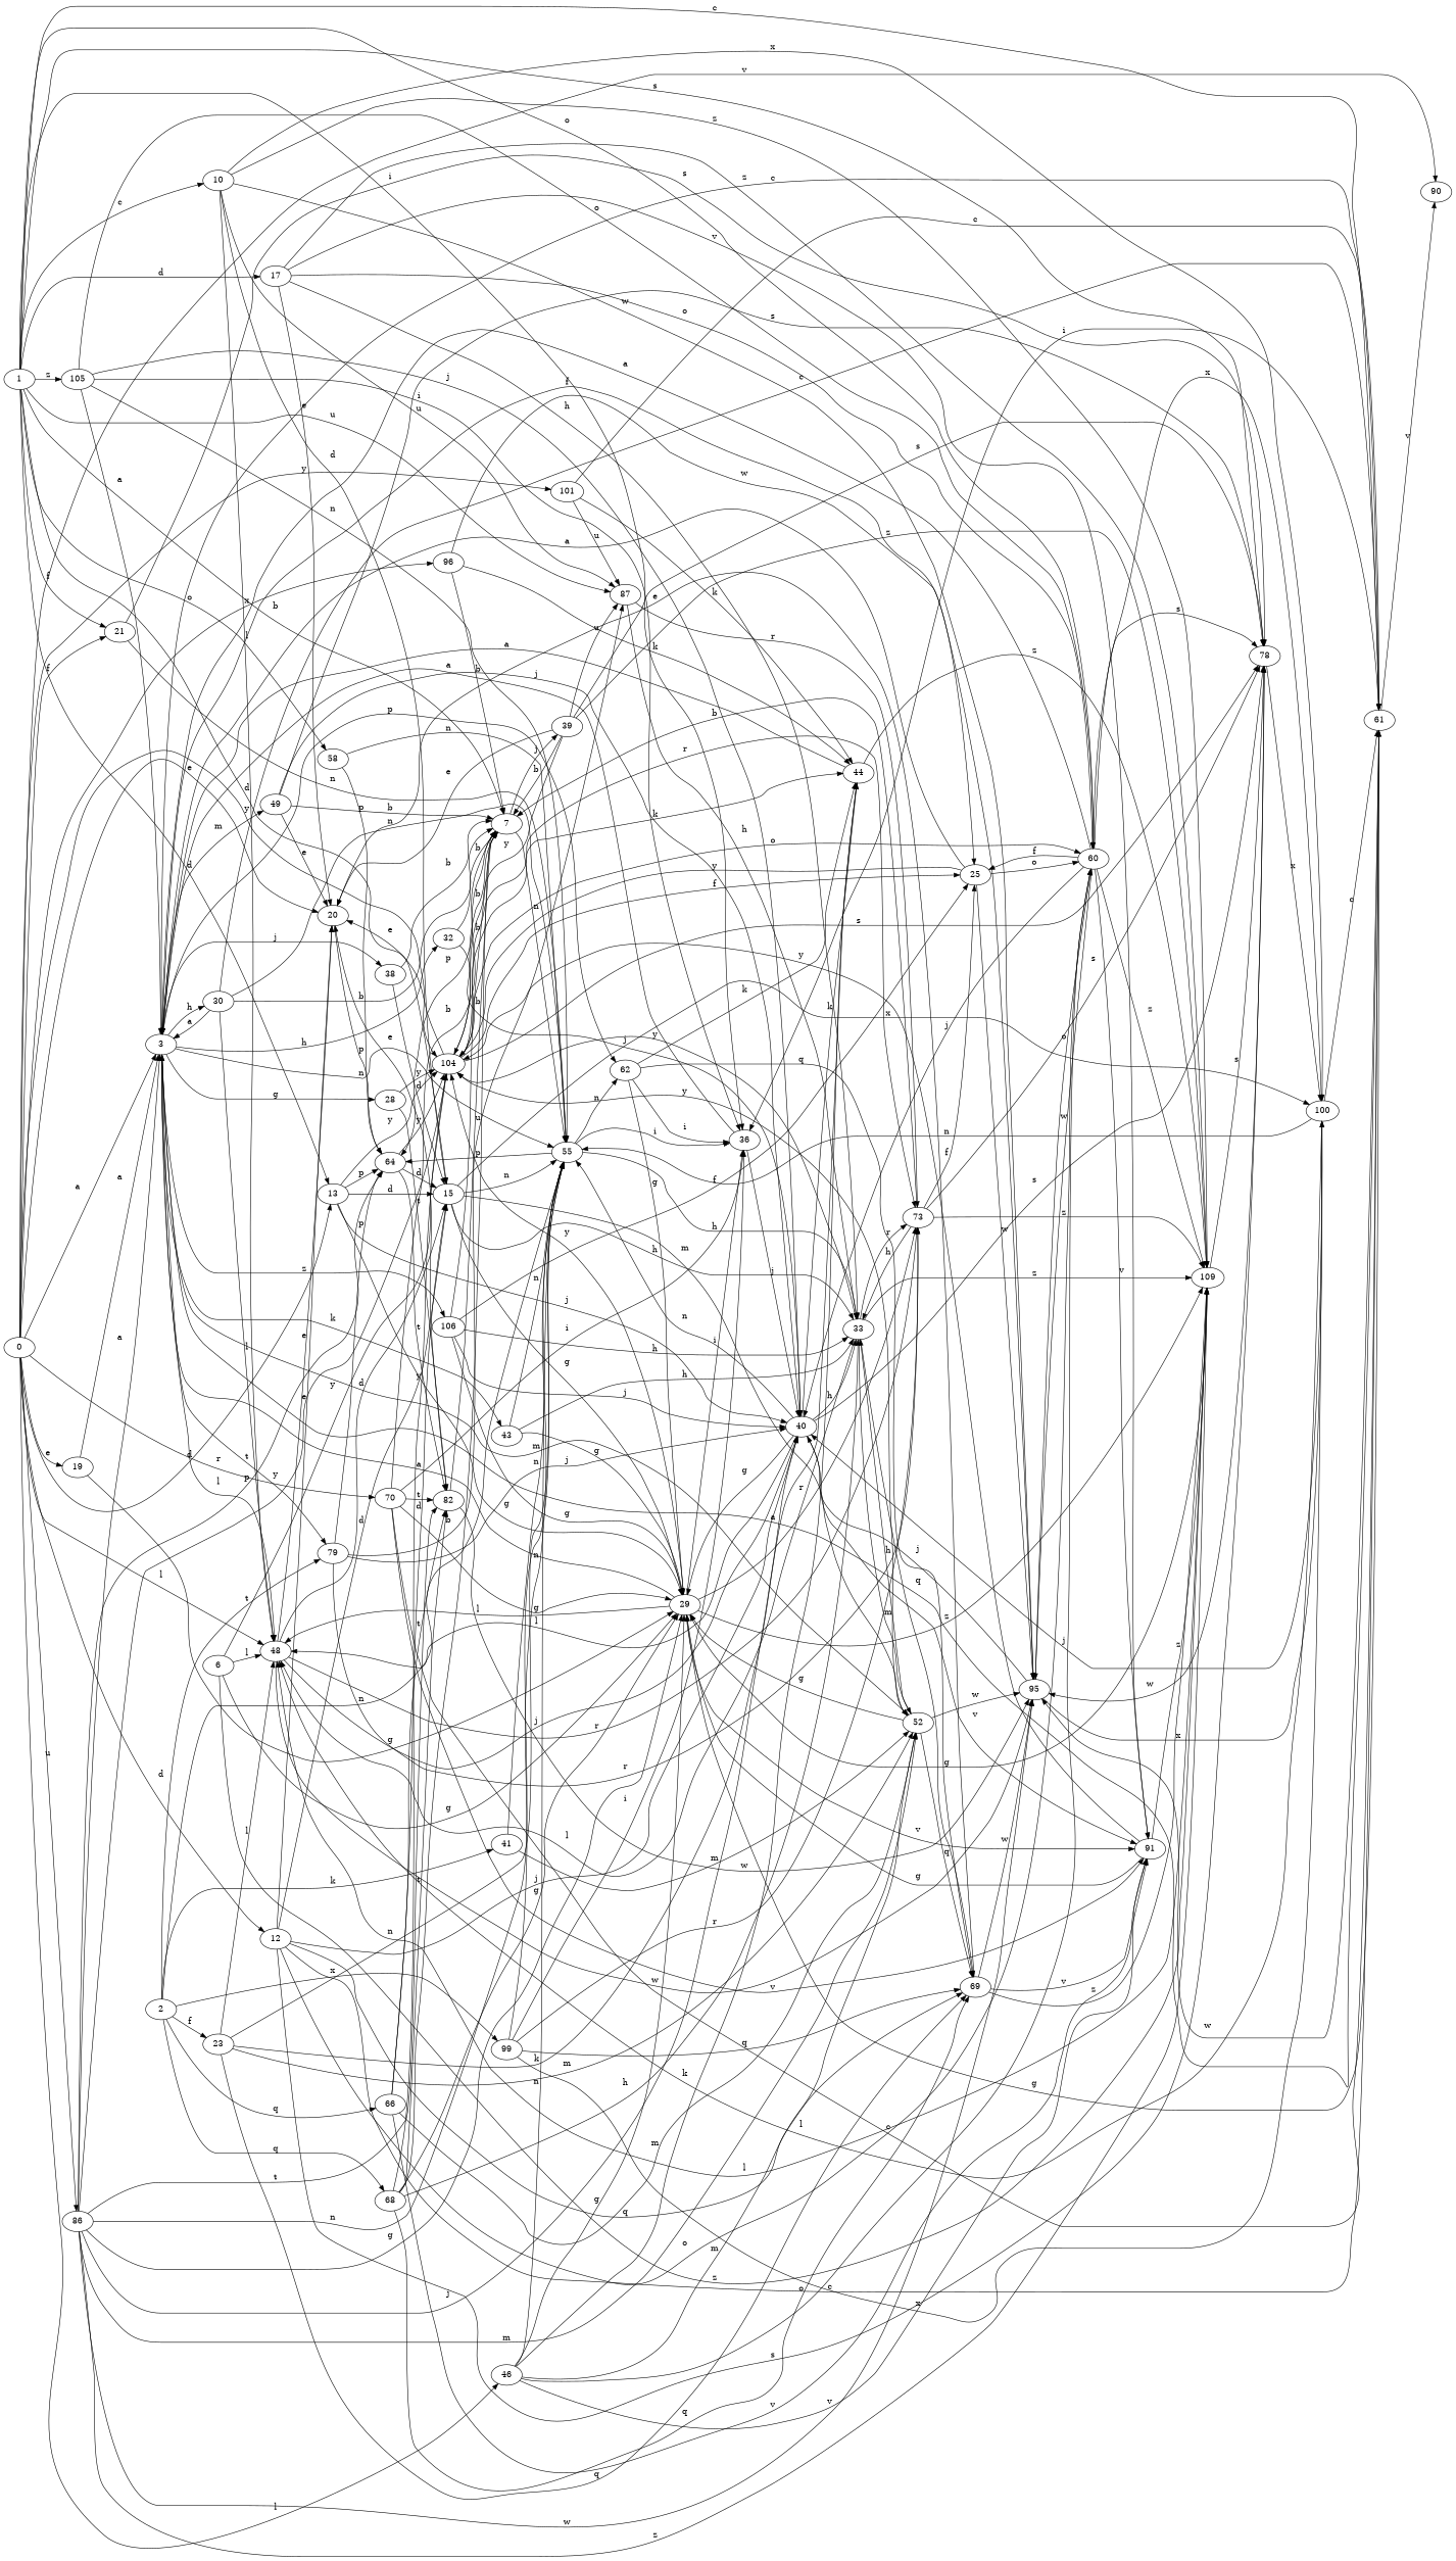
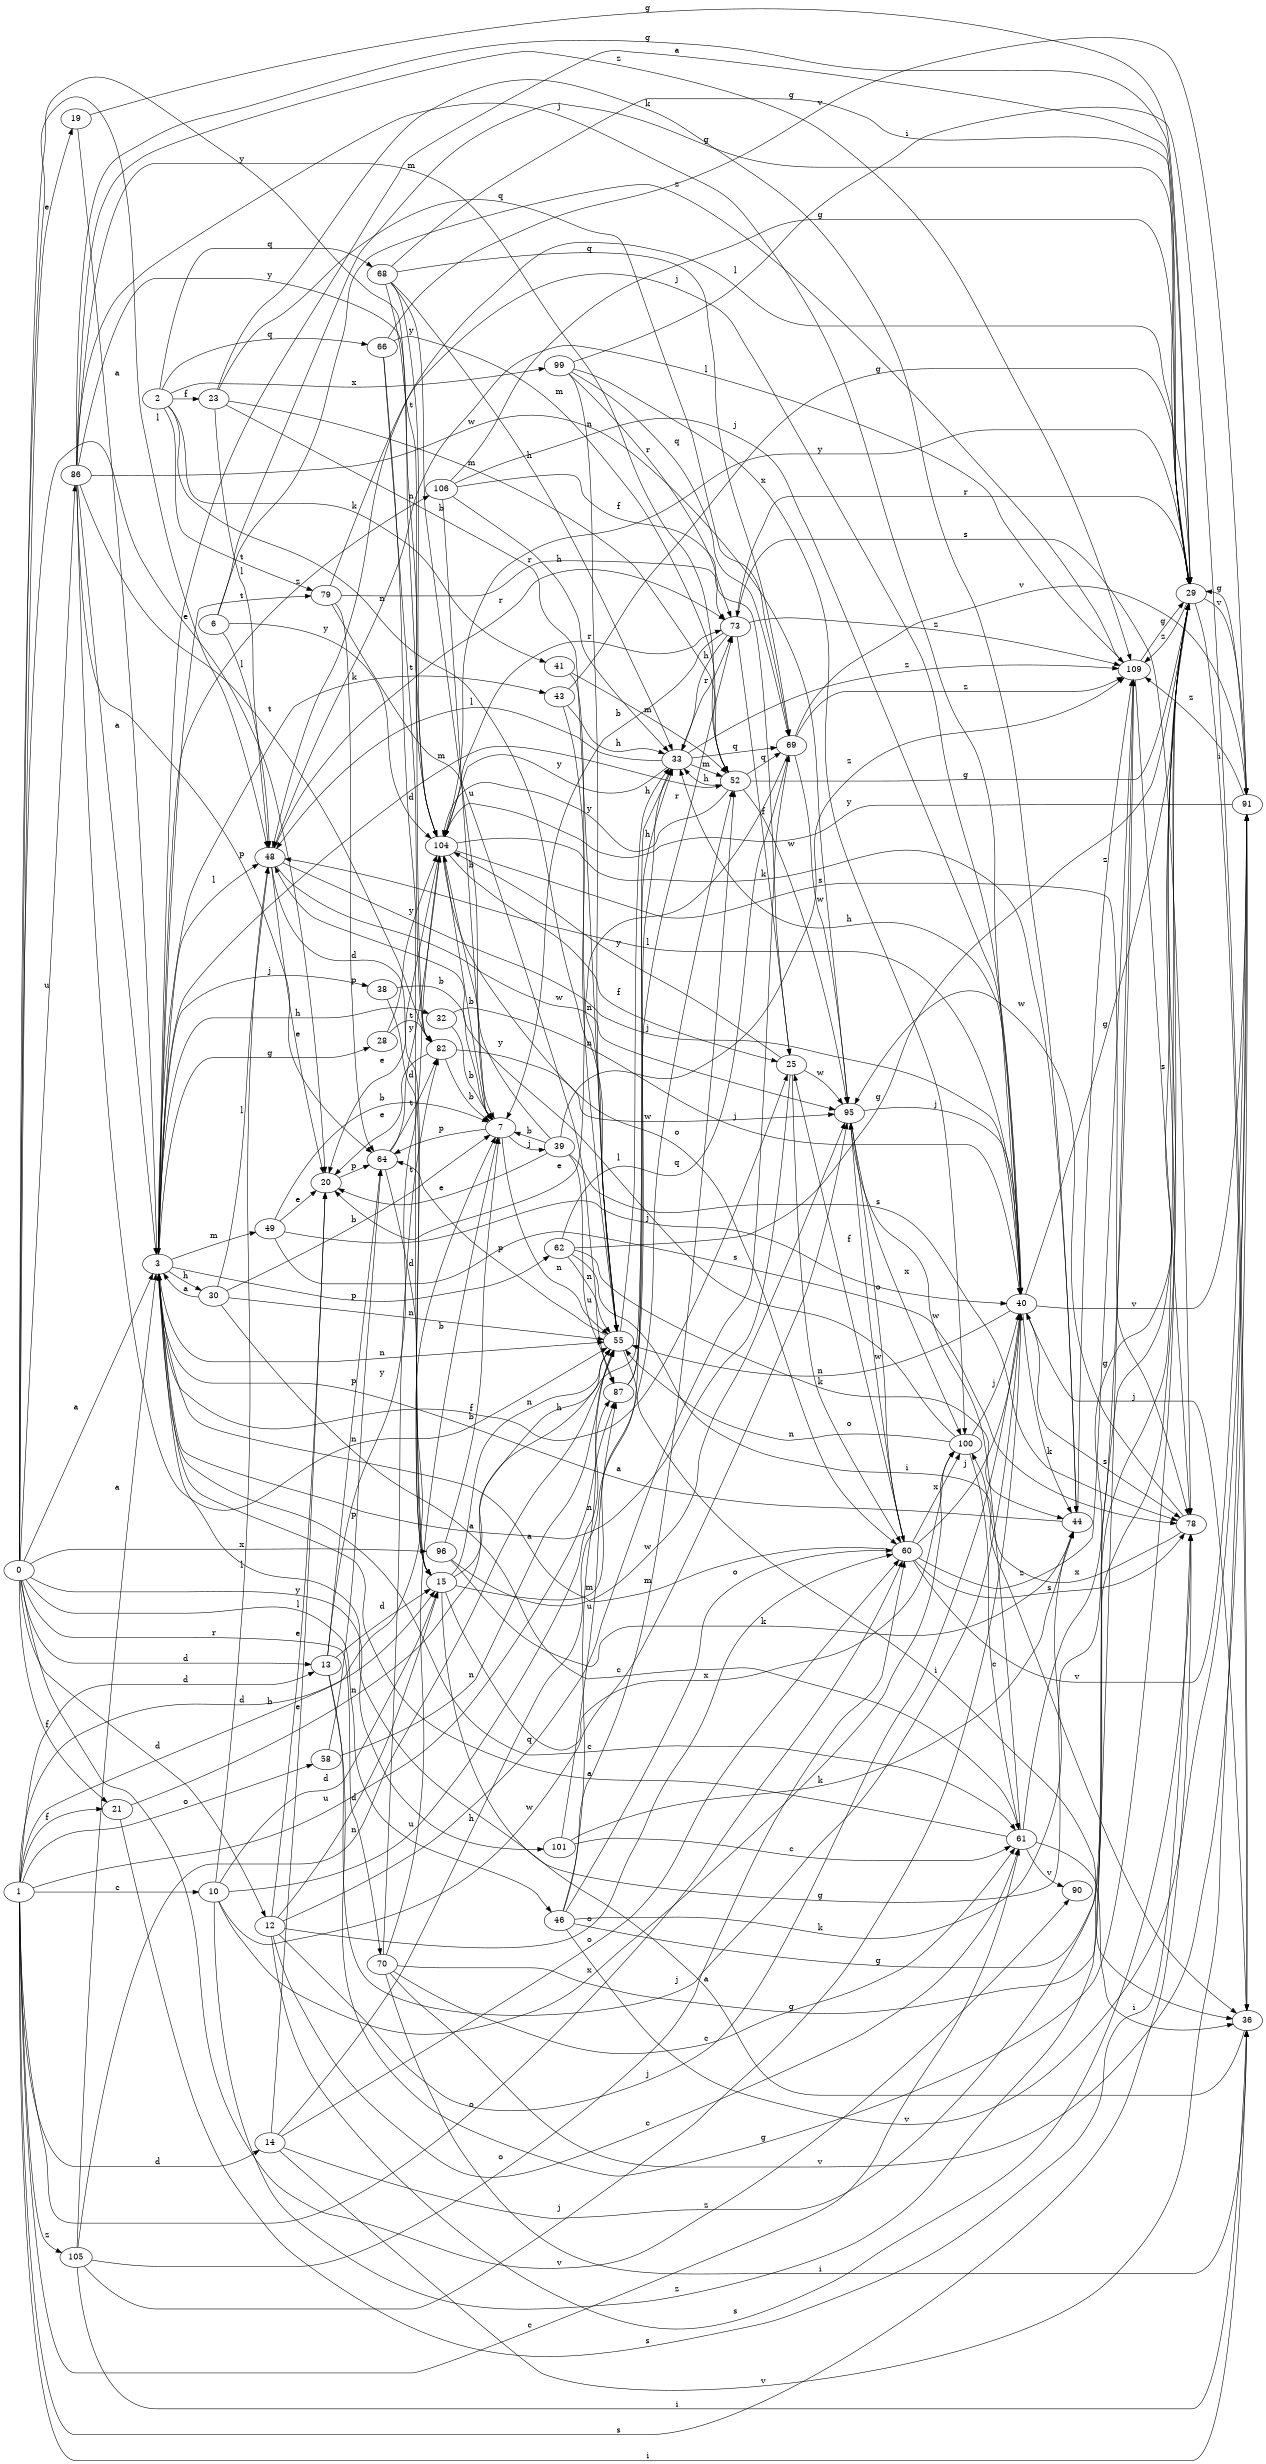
  strict digraph {
    rankdir=LR
    0
    3
    12
    13
    19
    20
    21
    46
    48
    70
    86
    90
    96
    101
    104
    n16 [label=61]
    55
    79
    25
    28
    30
    32
    38
    43
    49
    52
    62
    106
    6
    29
    109
    15
    60
    78
    40
    69
    64
    91
    44
    95
    73
    7
    36
    82
    87
    1
    10
-   14 [label=17]
+   14
    58
    105
    39
    100
    33
    2
    23
    41
    66
    68
    99
    0 -> 3 [label=a]
    0 -> 12 [label=d]
    0 -> 13 [label=d]
    0 -> 19 [label=e]
    0 -> 20 [label=e]
    0 -> 21 [label=f]
    0 -> 46 [label=l]
    0 -> 48 [label=l]
    0 -> 70 [label=r]
    0 -> 86 [label=u]
    0 -> 90 [label=v]
    0 -> 96 [label=x]
    0 -> 101 [label=y]
    0 -> 104 [label=y]
    3 -> 48 [label=l]
    3 -> n16 [label=c]
    3 -> 55 [label=n]
    3 -> 79 [label=t]
    3 -> 25 [label=f]
    3 -> 28 [label=g]
    3 -> 30 [label=h]
    3 -> 32 [label=h]
    3 -> 38 [label=j]
    3 -> 43 [label=k]
    3 -> 49 [label=m]
    3 -> 52 [label=m]
    3 -> 62 [label=p]
    3 -> 106 [label=z]
    12 -> 20 [label=e]
    12 -> n16 [label=c]
    12 -> 15 [label=d]
    12 -> 60 [label=o]
    12 -> 78 [label=s]
    12 -> 40 [label=j]
    12 -> 69 [label=q]
    13 -> 104 [label=y]
    13 -> 29 [label=g]
    13 -> 15 [label=d]
    13 -> 40 [label=j]
    13 -> 64 [label=p]
    19 -> 3 [label=a]
    19 -> 29 [label=g]
    20 -> 64 [label=p]
    21 -> 55 [label=n]
    21 -> 78 [label=s]
    46 -> 55 [label=n]
    46 -> 52 [label=m]
    46 -> 29 [label=g]
    46 -> 60 [label=o]
    46 -> 91 [label=v]
    46 -> 44 [label=k]
    48 -> 20 [label=e]
    48 -> 15 [label=d]
    48 -> 40 [label=j]
    48 -> 95 [label=w]
    48 -> 73 [label=r]
    70 -> n16 [label=c]
    70 -> 29 [label=g]
    70 -> 91 [label=v]
    70 -> 7 [label=b]
    70 -> 36 [label=i]
    70 -> 82 [label=t]
    86 -> 3 [label=a]
    86 -> 104 [label=y]
    86 -> 55 [label=n]
    86 -> 52 [label=m]
    86 -> 29 [label=g]
    86 -> 109 [label=z]
    86 -> 40 [label=j]
    86 -> 64 [label=p]
    86 -> 95 [label=w]
    86 -> 82 [label=t]
    96 -> 44 [label=k]
    96 -> 95 [label=w]
    96 -> 7 [label=b]
    101 -> n16 [label=c]
    101 -> 44 [label=k]
    101 -> 87 [label=u]
    104 -> 20 [label=e]
    104 -> 25 [label=f]
    104 -> 60 [label=o]
    104 -> 78 [label=s]
    104 -> 44 [label=k]
    104 -> 73 [label=r]
    104 -> 7 [label=b]
    n16 -> 3 [label=a]
    n16 -> 90 [label=v]
    n16 -> 29 [label=g]
    n16 -> 95 [label=w]
    n16 -> 36 [label=i]
    55 -> 64 [label=p]
    55 -> 36 [label=i]
    55 -> 33 [label=h]
    79 -> 40 [label=j]
    79 -> 64 [label=p]
    79 -> 73 [label=r]
    79 -> 87 [label=u]
    25 -> 3 [label=a]
    25 -> 104 [label=y]
    25 -> 60 [label=o]
    25 -> 95 [label=w]
    28 -> 104 [label=y]
    28 -> 82 [label=t]
    30 -> 3 [label=a]
    30 -> 48 [label=l]
    30 -> n16 [label=c]
    30 -> 55 [label=n]
    30 -> 7 [label=b]
    32 -> 40 [label=j]
    32 -> 7 [label=b]
    38 -> 15 [label=d]
    38 -> 7 [label=b]
    43 -> 55 [label=n]
    43 -> 29 [label=g]
    43 -> 33 [label=h]
    49 -> 20 [label=e]
    49 -> 78 [label=s]
    49 -> 40 [label=j]
    49 -> 7 [label=b]
    52 -> 104 [label=y]
    52 -> 29 [label=g]
    52 -> 69 [label=q]
    52 -> 95 [label=w]
    52 -> 33 [label=h]
-   55 -> 62 [label=n]
+   62 -> 55 [label=n]
    62 -> 29 [label=g]
    62 -> 69 [label=q]
    62 -> 44 [label=k]
    62 -> 36 [label=i]
    106 -> 25 [label=f]
    106 -> 29 [label=g]
    106 -> 40 [label=j]
    106 -> 7 [label=b]
    106 -> 33 [label=h]
    6 -> 48 [label=l]
    6 -> 104 [label=y]
    6 -> 29 [label=g]
    6 -> 109 [label=z]
    29 -> 3 [label=a]
    29 -> 48 [label=l]
    29 -> 104 [label=y]
    29 -> 109 [label=z]
    29 -> 91 [label=v]
    29 -> 73 [label=r]
    29 -> 36 [label=i]
    109 -> 48 [label=l]
    109 -> 29 [label=g]
    109 -> 78 [label=s]
    15 -> 55 [label=n]
    15 -> 52 [label=m]
    15 -> 29 [label=g]
    15 -> 100 [label=x]
    15 -> 33 [label=h]
    60 -> 3 [label=a]
    60 -> 25 [label=f]
    60 -> 109 [label=z]
    60 -> 78 [label=s]
    60 -> 40 [label=j]
    60 -> 91 [label=v]
    60 -> 95 [label=w]
    60 -> 100 [label=x]
    78 -> 95 [label=w]
    78 -> 100 [label=x]
    40 -> 48 [label=l]
    40 -> 55 [label=n]
    40 -> 29 [label=g]
    40 -> 78 [label=s]
    40 -> 91 [label=v]
    40 -> 44 [label=k]
    40 -> 33 [label=h]
    69 -> 20 [label=e]
    69 -> 109 [label=z]
    69 -> 91 [label=v]
    69 -> 95 [label=w]
    64 -> 104 [label=y]
    64 -> 15 [label=d]
    64 -> 82 [label=t]
    91 -> 104 [label=y]
    91 -> 29 [label=g]
    91 -> 109 [label=z]
    44 -> 3 [label=a]
    44 -> 109 [label=z]
    95 -> 60 [label=o]
    95 -> 40 [label=j]
    95 -> 100 [label=x]
    73 -> 25 [label=f]
    73 -> 109 [label=z]
    73 -> 78 [label=s]
    73 -> 7 [label=b]
    73 -> 33 [label=h]
    7 -> 55 [label=n]
    7 -> 64 [label=p]
    7 -> 39 [label=j]
    36 -> 3 [label=a]
    36 -> 40 [label=j]
    82 -> 20 [label=e]
    82 -> 95 [label=w]
    82 -> 7 [label=b]
    87 -> 73 [label=r]
    87 -> 33 [label=h]
    1 -> 13 [label=d]
    1 -> 21 [label=f]
    1 -> n16 [label=c]
    1 -> 15 [label=d]
    1 -> 60 [label=o]
    1 -> 78 [label=s]
    1 -> 7 [label=b]
    1 -> 36 [label=i]
    1 -> 87 [label=u]
    1 -> 10 [label=c]
    1 -> 14 [label=d]
    1 -> 58 [label=o]
    1 -> 105 [label=z]
    10 -> 48 [label=l]
    10 -> 109 [label=z]
    10 -> 15 [label=d]
    10 -> 95 [label=w]
    10 -> 87 [label=u]
    10 -> 100 [label=x]
    14 -> 20 [label=e]
    14 -> 109 [label=z]
    14 -> 60 [label=o]
    14 -> 91 [label=v]
    14 -> 33 [label=h]
    58 -> 55 [label=n]
    58 -> 64 [label=p]
    105 -> 3 [label=a]
    105 -> 55 [label=n]
    105 -> 60 [label=o]
    105 -> 40 [label=j]
    105 -> 36 [label=i]
    39 -> 20 [label=e]
    39 -> 104 [label=y]
    39 -> 109 [label=z]
    39 -> 78 [label=s]
    39 -> 7 [label=b]
    39 -> 87 [label=u]
    100 -> 48 [label=l]
    100 -> n16 [label=c]
    100 -> 55 [label=n]
    100 -> 40 [label=j]
    33 -> 48 [label=l]
    33 -> 104 [label=y]
    33 -> 52 [label=m]
    33 -> 109 [label=z]
    33 -> 69 [label=q]
    33 -> 73 [label=r]
    2 -> 55 [label=n]
    2 -> 79 [label=t]
    2 -> 23 [label=f]
    2 -> 41 [label=k]
    2 -> 66 [label=q]
    2 -> 68 [label=q]
    2 -> 99 [label=x]
    23 -> 48 [label=l]
    23 -> 55 [label=n]
    23 -> 52 [label=m]
    23 -> 69 [label=q]
    23 -> 44 [label=k]
    41 -> 55 [label=n]
    41 -> 52 [label=m]
    66 -> 52 [label=m]
    66 -> 15 [label=d]
    66 -> 91 [label=v]
    66 -> 82 [label=t]
    68 -> 104 [label=y]
    68 -> 29 [label=g]
    68 -> 69 [label=q]
    68 -> 7 [label=b]
    68 -> 82 [label=t]
    68 -> 33 [label=h]
    99 -> 55 [label=n]
    99 -> 69 [label=q]
    99 -> 73 [label=r]
    99 -> 36 [label=i]
    99 -> 100 [label=x]
  }
